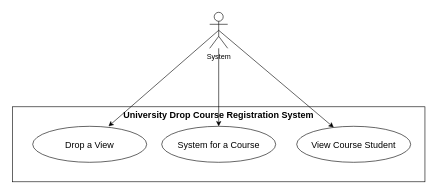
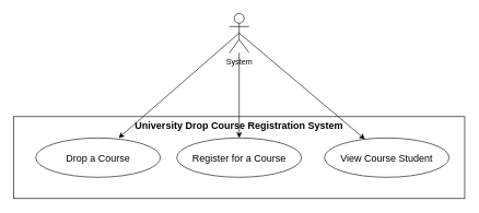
  <mxCell id="0" />
  <mxCell id="1" parent="0" />
  <mxCell id="2" value="System" style="shape=umlActor;verticalLabelPosition=bottom;verticalAlign=top;html=1;" vertex="1" parent="1"><mxGeometry x="349" y="20" width="30" height="60" as="geometry" /></mxCell>
  <mxCell id="3" value="" style="rounded=0;whiteSpace=wrap;html=1;" vertex="1" parent="1"><mxGeometry x="20.25" y="177.5" width="687.5" height="125" as="geometry" /></mxCell>
  <mxCell id="4" value="" style="ellipse;whiteSpace=wrap;html=1;" vertex="1" parent="1"><mxGeometry x="269" y="210" width="190" height="60" as="geometry" /></mxCell>
  <mxCell id="5" style="edgeStyle=none;html=1;exitX=0.5;exitY=0.5;exitDx=0;exitDy=0;exitPerimeter=0;entryX=0.665;entryY=0;entryDx=0;entryDy=0;entryPerimeter=0;" edge="1" parent="1" source="2" target="12"><mxGeometry relative="1" as="geometry"><mxPoint x="179.091" y="213.408" as="targetPoint" /></mxGeometry></mxCell>
  <mxCell id="6" style="edgeStyle=none;html=1;exitX=0.5;exitY=0.5;exitDx=0;exitDy=0;exitPerimeter=0;" edge="1" parent="1" source="2" target="10"><mxGeometry relative="1" as="geometry"><mxPoint x="547.474" y="212.14" as="targetPoint" /></mxGeometry></mxCell>
  <mxCell id="7" value="" style="edgeStyle=none;html=1;" edge="1" parent="1" source="2" target="4"><mxGeometry relative="1" as="geometry" /></mxCell>
  <mxCell id="8" value="University Drop Course Registration System" style="text;html=1;strokeColor=none;fillColor=none;align=center;verticalAlign=middle;whiteSpace=wrap;rounded=0;fontStyle=1;fontSize=15;" vertex="1" parent="1"><mxGeometry x="129" y="160" width="470" height="60" as="geometry" /></mxCell>
- <mxCell id="9" value="System for a Course" style="text;html=1;strokeColor=none;fillColor=none;align=center;verticalAlign=middle;whiteSpace=wrap;rounded=0;fontSize=15;" vertex="1" parent="1"><mxGeometry x="279" y="225" width="170" height="30" as="geometry" /></mxCell>
+ <mxCell id="9" value="Register for a Course" style="text;html=1;strokeColor=none;fillColor=none;align=center;verticalAlign=middle;whiteSpace=wrap;rounded=0;fontSize=15;" vertex="1" parent="1"><mxGeometry x="279" y="225" width="170" height="30" as="geometry" /></mxCell>
  <mxCell id="10" value="" style="ellipse;whiteSpace=wrap;html=1;" vertex="1" parent="1"><mxGeometry x="494" y="210" width="190" height="60" as="geometry" /></mxCell>
  <mxCell id="11" value="View Course Student" style="text;html=1;strokeColor=none;fillColor=none;align=center;verticalAlign=middle;whiteSpace=wrap;rounded=0;fontSize=15;" vertex="1" parent="1"><mxGeometry x="509" y="225" width="160" height="30" as="geometry" /></mxCell>
  <mxCell id="12" value="" style="ellipse;whiteSpace=wrap;html=1;" vertex="1" parent="1"><mxGeometry x="54" y="210" width="190" height="60" as="geometry" /></mxCell>
- <mxCell id="13" value="Drop a View" style="text;html=1;strokeColor=none;fillColor=none;align=center;verticalAlign=middle;whiteSpace=wrap;rounded=0;fontSize=15;" vertex="1" parent="1"><mxGeometry x="94" y="225" width="110" height="30" as="geometry" /></mxCell>
+ <mxCell id="13" value="Drop a Course" style="text;html=1;strokeColor=none;fillColor=none;align=center;verticalAlign=middle;whiteSpace=wrap;rounded=0;fontSize=15;" vertex="1" parent="1"><mxGeometry x="94" y="225" width="110" height="30" as="geometry" /></mxCell>
